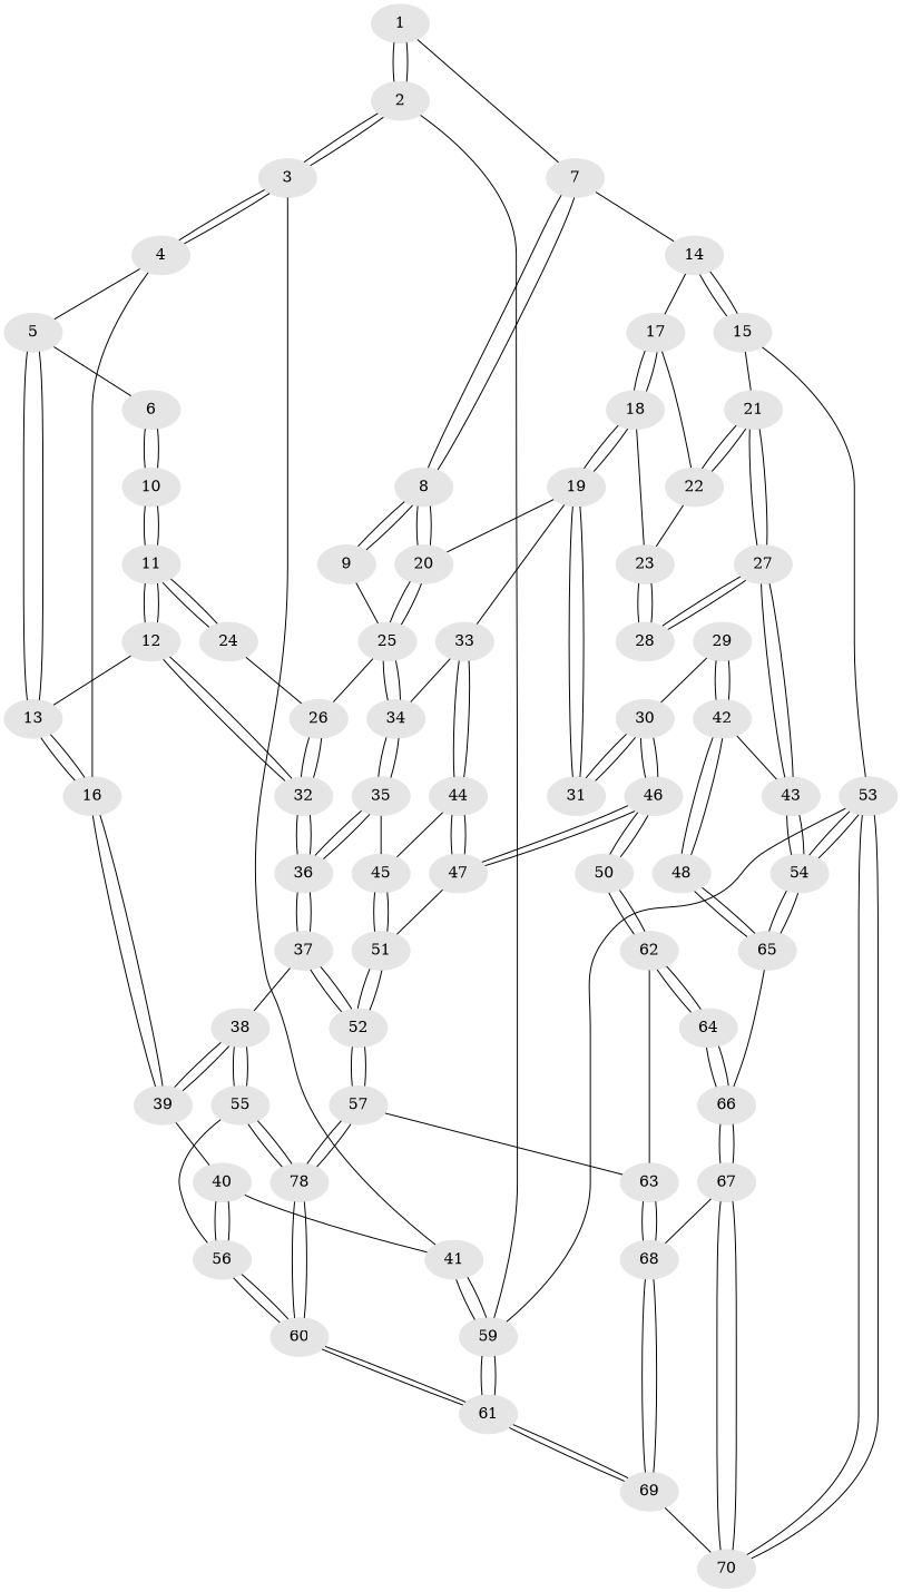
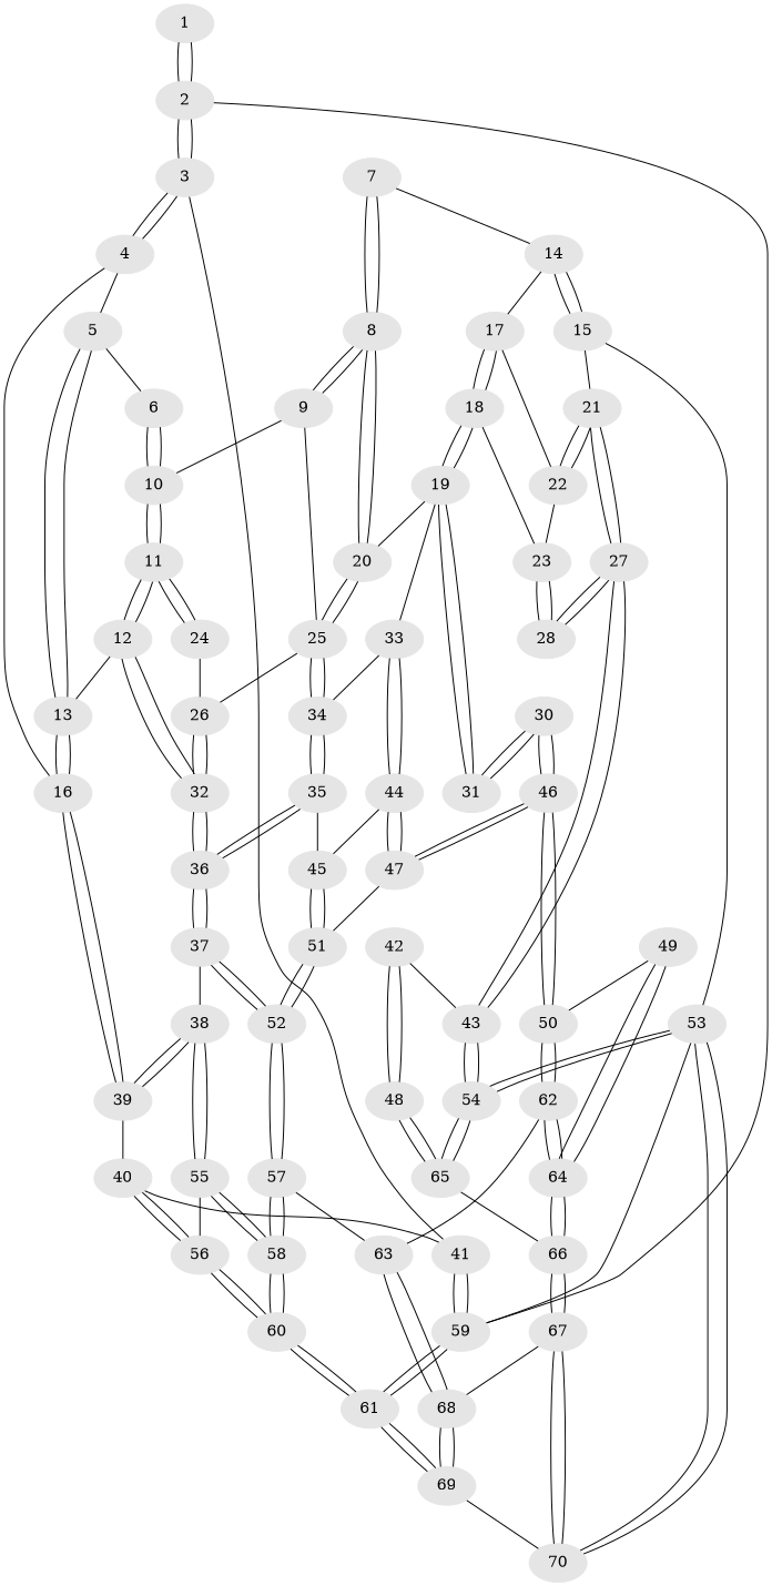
  graph {
    node [color=gray90 style=filled]
    1
    2
    7
    3
    59
    8
    14
    4
    41
    15
    21
    53
    61
    5
    16
    6
    13
    39
    10
    11
    9
    20
    17
    25
    24
    26
    12
    32
    36
    18
    22
    27
    54
    70
    40
    19
    23
    31
    33
    28
    34
    43
    35
-   29
    30
    42
    46
    48
    47
    50
    44
    37
    45
    51
    38
    52
    55
    57
    56
-   58 [label=78]
+   58
    60
    65
    62
+   49
    64
    66
    63
    68
    69
    67
    1 -- 2
    1 -- 2
-   1 -- 7
    2 -- 3
    2 -- 3
    2 -- 59
    7 -- 8
    7 -- 8
    7 -- 14
    3 -- 4
    3 -- 4
    3 -- 41
    59 -- 61
    59 -- 61
    8 -- 9
    8 -- 9
    8 -- 20
    8 -- 20
    14 -- 15
    14 -- 15
    14 -- 17
    4 -- 5
    4 -- 16
    41 -- 59
    41 -- 59
    15 -- 21
    15 -- 53
    21 -- 22
    21 -- 22
    21 -- 27
    21 -- 27
    53 -- 59
    53 -- 54
    53 -- 54
    53 -- 70
    53 -- 70
    61 -- 69
    61 -- 69
    5 -- 6
    5 -- 13
    5 -- 13
    16 -- 39
    16 -- 39
    6 -- 10
    6 -- 10
    13 -- 16
    13 -- 16
    39 -- 40
    10 -- 11
    10 -- 11
    11 -- 24
    11 -- 24
    11 -- 12
    11 -- 12
+   9 -- 10
    9 -- 25
    20 -- 25
    20 -- 25
    17 -- 18
    17 -- 18
    17 -- 22
    25 -- 26
    25 -- 34
    25 -- 34
    24 -- 26
    26 -- 32
    26 -- 32
    12 -- 13
    12 -- 32
    12 -- 32
    32 -- 36
    32 -- 36
    36 -- 37
    36 -- 37
    18 -- 19
    18 -- 19
    18 -- 23
    22 -- 23
    27 -- 28
    27 -- 28
    27 -- 43
    27 -- 43
    54 -- 65
    54 -- 65
    40 -- 41
    40 -- 56
    40 -- 56
    19 -- 20
    19 -- 31
    19 -- 31
    19 -- 33
    23 -- 28
    23 -- 28
    33 -- 34
    33 -- 44
    33 -- 44
    34 -- 35
    34 -- 35
    43 -- 54
    43 -- 54
    35 -- 36
    35 -- 36
    35 -- 45
-   29 -- 30
-   29 -- 42
-   29 -- 42
    30 -- 31
    30 -- 31
    30 -- 46
    30 -- 46
    42 -- 43
    42 -- 48
    42 -- 48
    46 -- 47
    46 -- 47
    46 -- 50
    46 -- 50
    48 -- 65
    48 -- 65
    47 -- 51
    50 -- 62
    50 -- 62
    44 -- 47
    44 -- 47
    44 -- 45
    37 -- 38
    37 -- 52
    37 -- 52
    45 -- 51
    45 -- 51
    51 -- 52
    51 -- 52
    38 -- 39
    38 -- 39
    38 -- 55
    38 -- 55
    52 -- 57
    52 -- 57
    55 -- 56
    55 -- 58
    55 -- 58
    57 -- 58
    57 -- 58
    57 -- 63
    56 -- 60
    56 -- 60
    58 -- 60
    58 -- 60
    60 -- 61
    60 -- 61
    65 -- 66
    62 -- 64
    62 -- 64
    62 -- 63
+   49 -- 50
+   49 -- 64
+   49 -- 64
    64 -- 66
    64 -- 66
    66 -- 67
    66 -- 67
    63 -- 68
    63 -- 68
    68 -- 69
    68 -- 69
    69 -- 70
    67 -- 70
    67 -- 70
    67 -- 68
  }
